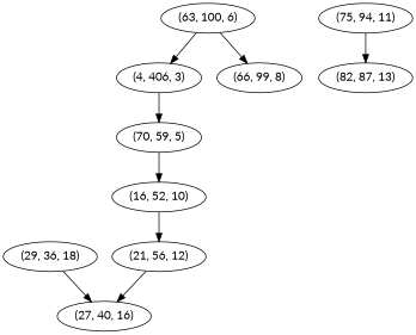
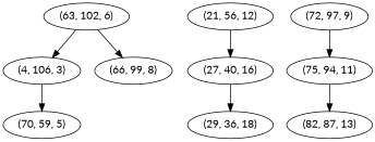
  digraph {
    fontname=Lato
    node [fontname=Lato]
    edge [fontname=Lato]
    n1 [label="(70, 59, 5)"]
-   "(4, 106, 3)" [label="(4, 406, 3)"]
-   "(16, 52, 10)"
-   "(63, 102, 6)" [label="(63, 100, 6)"]
+   "(4, 106, 3)"
+   "(63, 102, 6)"
    "(66, 99, 8)"
    n6 [label="(21, 56, 12)"]
    "(27, 40, 16)"
    "(29, 36, 18)"
+   "(72, 97, 9)"
    "(75, 94, 11)"
    "(82, 87, 13)"
-   n1 -> "(16, 52, 10)"
    "(4, 106, 3)" -> n1
-   "(16, 52, 10)" -> n6
    "(63, 102, 6)" -> "(4, 106, 3)"
    "(63, 102, 6)" -> "(66, 99, 8)"
    n6 -> "(27, 40, 16)"
-   "(29, 36, 18)" -> "(27, 40, 16)"
+   "(27, 40, 16)" -> "(29, 36, 18)"
+   "(72, 97, 9)" -> "(75, 94, 11)"
    "(75, 94, 11)" -> "(82, 87, 13)"
  }
